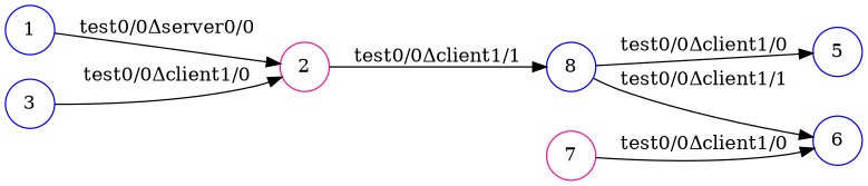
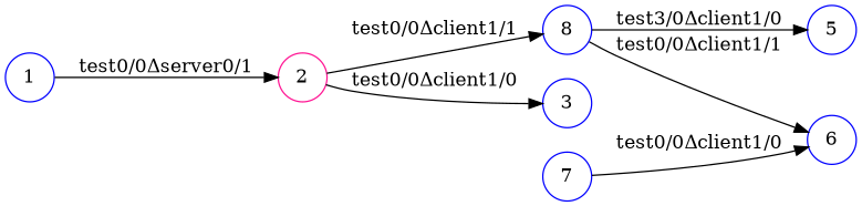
  digraph {
    rankdir=LR
    node [color=blue shape=circle]
    n1 [label=1]
    n2 [color=deeppink label=2]
    n3 [label=5]
    n4 [label=6]
-   n5 [color=deeppink label=7]
+   n5 [label=7]
    n6 [label=8]
    n7 [label=3]
-   n1 -> n2 [label="test0/0Δserver0/0"]
+   n1 -> n2 [label="test0/0Δserver0/1"]
    n2 -> n6 [label="test0/0Δclient1/1"]
-   n7 -> n2 [label="test0/0Δclient1/0"]
+   n2 -> n7 [label="test0/0Δclient1/0"]
    n5 -> n4 [label="test0/0Δclient1/0"]
-   n6 -> n3 [label="test0/0Δclient1/0"]
+   n6 -> n3 [label="test3/0Δclient1/0"]
    n6 -> n4 [label="test0/0Δclient1/1"]
  }
